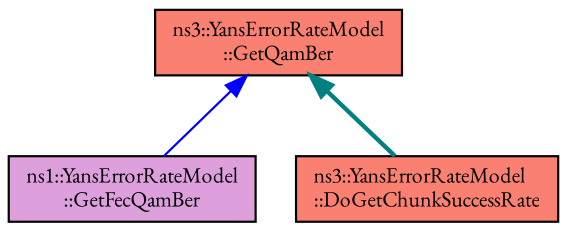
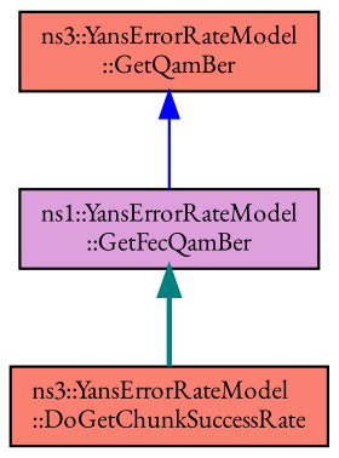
  digraph {
    fontname="EB Garamond"
    rankdir=TB
    node [color=black fillcolor=salmon fontname="EB Garamond" fontsize=10 shape=record style=filled]
    edge [dir=back fontname="EB Garamond" fontsize=10 labelfontname=Helvetica labelfontsize=10]
    n1 [fontcolor=black height=0.2 label="ns3::YansErrorRateModel\l::GetQamBer" width=0.4]
    n2 [fillcolor=plum height=0.2 label="ns1::YansErrorRateModel\l::GetFecQamBer" width=0.4]
    n3 [height=0.2 label="ns3::YansErrorRateModel\l::DoGetChunkSuccessRate" width=0.4]
    n1 -> n2 [color=blue style=solid]
-   n1 -> n3 [color=teal style=bold]
+   n2 -> n3 [color=teal style=bold]
  }
